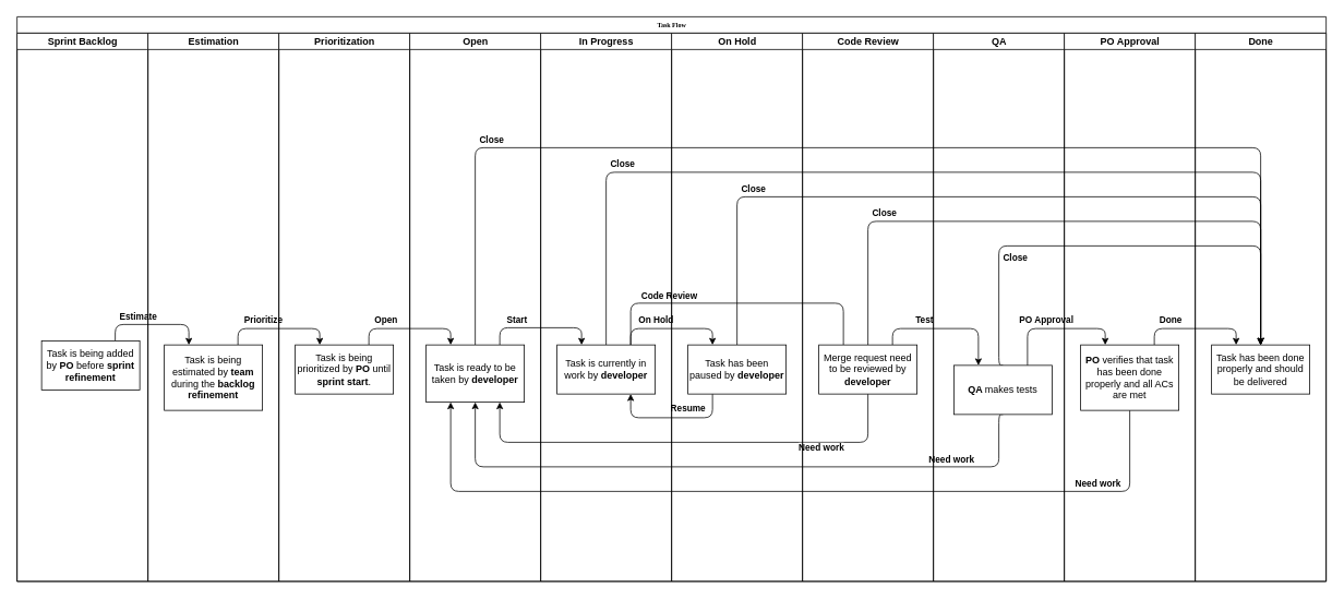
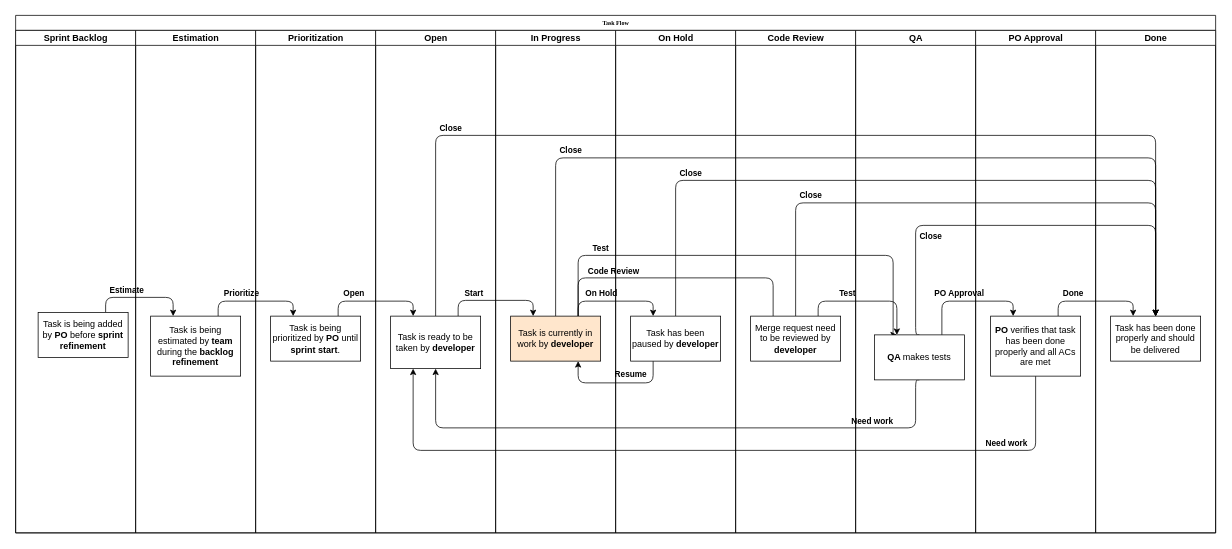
  <mxCell id="0" />
  <mxCell id="1" parent="0" />
  <mxCell id="2" value="Task Flow" style="swimlane;html=1;childLayout=stackLayout;startSize=20;shadow=0;labelBackgroundColor=none;strokeWidth=1;fontFamily=Verdana;fontSize=8;align=center;" parent="1" vertex="1"><mxGeometry x="20" y="20" width="1600" height="690" as="geometry" /></mxCell>
- <mxCell id="3" style="edgeStyle=orthogonalEdgeStyle;orthogonalLoop=1;jettySize=auto;html=1;exitX=0.5;exitY=1;exitDx=0;exitDy=0;entryX=0.75;entryY=1;entryDx=0;entryDy=0;" parent="2" source="54" target="48" edge="1"><mxGeometry relative="1" as="geometry"><Array as="points"><mxPoint x="1040" y="520" /><mxPoint x="590" y="520" /></Array></mxGeometry></mxCell>
- <mxCell id="4" value="Need work" style="edgeLabel;html=1;align=center;verticalAlign=middle;resizable=0;points=[];fontStyle=1" parent="3" vertex="1" connectable="0"><mxGeometry x="-0.791" y="-17" relative="1" as="geometry"><mxPoint x="-40.12" y="7" as="offset" /></mxGeometry></mxCell>
  <mxCell id="5" style="edgeStyle=orthogonalEdgeStyle;orthogonalLoop=1;jettySize=auto;html=1;exitX=0.5;exitY=1;exitDx=0;exitDy=0;entryX=0.5;entryY=1;entryDx=0;entryDy=0;" parent="2" source="56" target="48" edge="1"><mxGeometry relative="1" as="geometry"><Array as="points"><mxPoint x="1200" y="550" /><mxPoint x="560" y="550" /></Array></mxGeometry></mxCell>
  <mxCell id="6" value="Need work" style="edgeLabel;html=1;align=center;verticalAlign=middle;resizable=0;points=[];fontStyle=1" parent="5" vertex="1" connectable="0"><mxGeometry x="-0.777" y="-30" relative="1" as="geometry"><mxPoint x="-39.89" y="20" as="offset" /></mxGeometry></mxCell>
  <mxCell id="7" style="edgeStyle=orthogonalEdgeStyle;orthogonalLoop=1;jettySize=auto;html=1;exitX=0.5;exitY=1;exitDx=0;exitDy=0;entryX=0.25;entryY=1;entryDx=0;entryDy=0;" parent="2" source="58" target="48" edge="1"><mxGeometry relative="1" as="geometry"><Array as="points"><mxPoint x="1360" y="580" /><mxPoint x="530" y="580" /></Array></mxGeometry></mxCell>
  <mxCell id="8" value="Need work" style="edgeLabel;html=1;align=center;verticalAlign=middle;resizable=0;points=[];fontStyle=1" parent="7" vertex="1" connectable="0"><mxGeometry x="-0.81" y="-23" relative="1" as="geometry"><mxPoint x="-40" y="13.0" as="offset" /></mxGeometry></mxCell>
  <mxCell id="9" style="edgeStyle=orthogonalEdgeStyle;orthogonalLoop=1;jettySize=auto;html=1;exitX=0.75;exitY=0;exitDx=0;exitDy=0;entryX=0.25;entryY=0;entryDx=0;entryDy=0;" parent="2" source="44" target="46" edge="1"><mxGeometry relative="1" as="geometry" /></mxCell>
  <mxCell id="10" value="Prioritize" style="edgeLabel;html=1;align=center;verticalAlign=middle;resizable=0;points=[];fontStyle=1" parent="9" vertex="1" connectable="0"><mxGeometry x="-0.245" y="-1" relative="1" as="geometry"><mxPoint x="-2.5" y="-12" as="offset" /></mxGeometry></mxCell>
  <mxCell id="11" style="edgeStyle=orthogonalEdgeStyle;orthogonalLoop=1;jettySize=auto;html=1;exitX=0.75;exitY=0;exitDx=0;exitDy=0;entryX=0.25;entryY=0;entryDx=0;entryDy=0;" parent="2" source="46" target="48" edge="1"><mxGeometry relative="1" as="geometry" /></mxCell>
  <mxCell id="12" value="Open" style="edgeLabel;html=1;align=center;verticalAlign=middle;resizable=0;points=[];fontStyle=1" parent="11" vertex="1" connectable="0"><mxGeometry x="-0.245" y="-1" relative="1" as="geometry"><mxPoint x="-12.5" y="-12" as="offset" /></mxGeometry></mxCell>
  <mxCell id="13" style="edgeStyle=orthogonalEdgeStyle;orthogonalLoop=1;jettySize=auto;html=1;exitX=0.75;exitY=0;exitDx=0;exitDy=0;entryX=0.25;entryY=0;entryDx=0;entryDy=0;" parent="2" source="54" target="56" edge="1"><mxGeometry relative="1" as="geometry" /></mxCell>
  <mxCell id="14" value="Test" style="edgeLabel;html=1;align=center;verticalAlign=middle;resizable=0;points=[];fontStyle=1" parent="13" vertex="1" connectable="0"><mxGeometry x="0.262" y="-1" relative="1" as="geometry"><mxPoint x="-48.33" y="-12" as="offset" /></mxGeometry></mxCell>
  <mxCell id="15" style="edgeStyle=orthogonalEdgeStyle;orthogonalLoop=1;jettySize=auto;html=1;exitX=0.75;exitY=0;exitDx=0;exitDy=0;entryX=0.25;entryY=0;entryDx=0;entryDy=0;" parent="2" source="56" target="58" edge="1"><mxGeometry relative="1" as="geometry" /></mxCell>
  <mxCell id="16" value="PO Approval" style="edgeLabel;html=1;align=center;verticalAlign=middle;resizable=0;points=[];labelBackgroundColor=#FFFFFF;fontStyle=1" parent="15" vertex="1" connectable="0"><mxGeometry x="-0.304" y="-1" relative="1" as="geometry"><mxPoint x="11.67" y="-12" as="offset" /></mxGeometry></mxCell>
  <mxCell id="17" style="edgeStyle=orthogonalEdgeStyle;orthogonalLoop=1;jettySize=auto;html=1;exitX=0.75;exitY=0;exitDx=0;exitDy=0;entryX=0.25;entryY=0;entryDx=0;entryDy=0;" parent="2" source="58" target="60" edge="1"><mxGeometry relative="1" as="geometry" /></mxCell>
  <mxCell id="18" value="Done" style="edgeLabel;html=1;align=center;verticalAlign=middle;resizable=0;points=[];fontStyle=1" parent="17" vertex="1" connectable="0"><mxGeometry x="-0.443" relative="1" as="geometry"><mxPoint y="-11" as="offset" /></mxGeometry></mxCell>
  <mxCell id="19" style="edgeStyle=orthogonalEdgeStyle;orthogonalLoop=1;jettySize=auto;html=1;exitX=0.75;exitY=0;exitDx=0;exitDy=0;entryX=0.25;entryY=0;entryDx=0;entryDy=0;" parent="2" source="42" target="44" edge="1"><mxGeometry relative="1" as="geometry" /></mxCell>
  <mxCell id="20" value="Estimate" style="edgeLabel;html=1;align=center;verticalAlign=middle;resizable=0;points=[];fontStyle=1" parent="19" vertex="1" connectable="0"><mxGeometry x="0.242" y="2" relative="1" as="geometry"><mxPoint x="-37" y="-9" as="offset" /></mxGeometry></mxCell>
  <mxCell id="21" style="edgeStyle=orthogonalEdgeStyle;orthogonalLoop=1;jettySize=auto;html=1;exitX=0.75;exitY=0;exitDx=0;exitDy=0;entryX=0.25;entryY=0;entryDx=0;entryDy=0;" parent="2" source="48" target="50" edge="1"><mxGeometry relative="1" as="geometry"><Array as="points"><mxPoint x="590" y="380" /><mxPoint x="690" y="380" /></Array></mxGeometry></mxCell>
  <mxCell id="22" value="Start" style="edgeLabel;html=1;align=center;verticalAlign=middle;resizable=0;points=[];fontStyle=1" parent="21" vertex="1" connectable="0"><mxGeometry x="-0.189" y="1" relative="1" as="geometry"><mxPoint x="-16.71" y="-10" as="offset" /></mxGeometry></mxCell>
  <mxCell id="23" style="edgeStyle=orthogonalEdgeStyle;orthogonalLoop=1;jettySize=auto;html=1;exitX=0.75;exitY=0;exitDx=0;exitDy=0;entryX=0.25;entryY=0;entryDx=0;entryDy=0;endArrow=none;" parent="2" source="50" target="54" edge="1"><mxGeometry relative="1" as="geometry"><Array as="points"><mxPoint x="750" y="350" /><mxPoint x="1010" y="350" /></Array></mxGeometry></mxCell>
  <mxCell id="24" value="Code Review" style="edgeLabel;html=1;align=center;verticalAlign=middle;resizable=0;points=[];fontStyle=1" parent="23" vertex="1" connectable="0"><mxGeometry x="0.091" relative="1" as="geometry"><mxPoint x="-99.89" y="-10" as="offset" /></mxGeometry></mxCell>
  <mxCell id="25" style="edgeStyle=orthogonalEdgeStyle;orthogonalLoop=1;jettySize=auto;html=1;exitX=0.75;exitY=0;exitDx=0;exitDy=0;entryX=0.25;entryY=0;entryDx=0;entryDy=0;" parent="2" source="50" target="52" edge="1"><mxGeometry relative="1" as="geometry" /></mxCell>
  <mxCell id="26" value="On Hold" style="edgeLabel;html=1;align=center;verticalAlign=middle;resizable=0;points=[];fontStyle=1" parent="25" vertex="1" connectable="0"><mxGeometry x="-0.247" relative="1" as="geometry"><mxPoint x="-2.94" y="-11" as="offset" /></mxGeometry></mxCell>
  <mxCell id="27" style="edgeStyle=orthogonalEdgeStyle;orthogonalLoop=1;jettySize=auto;html=1;exitX=0.25;exitY=1;exitDx=0;exitDy=0;entryX=0.75;entryY=1;entryDx=0;entryDy=0;" parent="2" source="52" target="50" edge="1"><mxGeometry relative="1" as="geometry"><Array as="points"><mxPoint x="850" y="490" /><mxPoint x="750" y="490" /></Array></mxGeometry></mxCell>
  <mxCell id="28" value="Resume" style="edgeLabel;html=1;align=center;verticalAlign=middle;resizable=0;points=[];fontStyle=1" parent="27" vertex="1" connectable="0"><mxGeometry x="-0.734" y="-23" relative="1" as="geometry"><mxPoint x="-7.05" y="-4.75" as="offset" /></mxGeometry></mxCell>
+ <mxCell id="29" style="edgeStyle=orthogonalEdgeStyle;rounded=1;orthogonalLoop=1;jettySize=auto;html=1;exitX=0.75;exitY=0;exitDx=0;exitDy=0;entryX=0.25;entryY=0;entryDx=0;entryDy=0;" parent="2" source="50" target="56" edge="1"><mxGeometry relative="1" as="geometry"><Array as="points"><mxPoint x="750" y="320" /><mxPoint x="1170" y="320" /></Array></mxGeometry></mxCell>
+ <mxCell id="30" value="Test" style="edgeLabel;html=1;align=center;verticalAlign=middle;resizable=0;points=[];fontStyle=1" parent="29" vertex="1" connectable="0"><mxGeometry x="-0.384" y="-2" relative="1" as="geometry"><mxPoint x="-77.88" y="-12" as="offset" /></mxGeometry></mxCell>
  <mxCell id="31" style="edgeStyle=orthogonalEdgeStyle;rounded=1;orthogonalLoop=1;jettySize=auto;html=1;exitX=0.5;exitY=0;exitDx=0;exitDy=0;entryX=0.5;entryY=0;entryDx=0;entryDy=0;" parent="2" source="48" target="60" edge="1"><mxGeometry relative="1" as="geometry"><Array as="points"><mxPoint x="560" y="160" /><mxPoint x="1520" y="160" /></Array></mxGeometry></mxCell>
  <mxCell id="32" value="Close" style="edgeLabel;align=center;verticalAlign=middle;resizable=0;points=[];fontStyle=1;labelBackgroundColor=none;spacing=6;html=1;" parent="31" vertex="1" connectable="0"><mxGeometry x="-0.74" y="-28" relative="1" as="geometry"><mxPoint x="-8.05" y="-63.95" as="offset" /></mxGeometry></mxCell>
  <mxCell id="33" style="edgeStyle=orthogonalEdgeStyle;rounded=1;orthogonalLoop=1;jettySize=auto;html=1;exitX=0.5;exitY=0;exitDx=0;exitDy=0;entryX=0.5;entryY=0;entryDx=0;entryDy=0;" parent="2" source="50" target="60" edge="1"><mxGeometry relative="1" as="geometry"><Array as="points"><mxPoint x="720" y="190" /><mxPoint x="1520" y="190" /></Array></mxGeometry></mxCell>
  <mxCell id="34" value="Close" style="edgeLabel;html=1;align=center;verticalAlign=middle;resizable=0;points=[];fontStyle=1" parent="33" vertex="1" connectable="0"><mxGeometry x="-0.739" y="-23" relative="1" as="geometry"><mxPoint x="-3.05" y="-62.18" as="offset" /></mxGeometry></mxCell>
  <mxCell id="35" style="edgeStyle=orthogonalEdgeStyle;rounded=1;orthogonalLoop=1;jettySize=auto;html=1;exitX=0.5;exitY=0;exitDx=0;exitDy=0;entryX=0.5;entryY=0;entryDx=0;entryDy=0;" parent="2" source="52" target="60" edge="1"><mxGeometry relative="1" as="geometry"><Array as="points"><mxPoint x="880" y="220" /><mxPoint x="1520" y="220" /></Array></mxGeometry></mxCell>
  <mxCell id="36" value="&lt;b&gt;Close&lt;/b&gt;" style="edgeLabel;html=1;align=center;verticalAlign=middle;resizable=0;points=[];" parent="35" vertex="1" connectable="0"><mxGeometry x="-0.747" y="-18" relative="1" as="geometry"><mxPoint x="1.95" y="-63.95" as="offset" /></mxGeometry></mxCell>
  <mxCell id="37" style="edgeStyle=orthogonalEdgeStyle;rounded=1;orthogonalLoop=1;jettySize=auto;html=1;exitX=0.5;exitY=0;exitDx=0;exitDy=0;entryX=0.5;entryY=0;entryDx=0;entryDy=0;" parent="2" source="54" target="60" edge="1"><mxGeometry relative="1" as="geometry"><Array as="points"><mxPoint x="1040" y="250" /><mxPoint x="1520" y="250" /></Array></mxGeometry></mxCell>
  <mxCell id="38" value="&lt;b&gt;Close&lt;/b&gt;" style="edgeLabel;html=1;align=center;verticalAlign=middle;resizable=0;points=[];" parent="37" vertex="1" connectable="0"><mxGeometry x="-0.684" y="-20" relative="1" as="geometry"><mxPoint x="-0.05" y="-37.48" as="offset" /></mxGeometry></mxCell>
  <mxCell id="39" style="edgeStyle=orthogonalEdgeStyle;rounded=1;orthogonalLoop=1;jettySize=auto;html=1;exitX=0.5;exitY=0;exitDx=0;exitDy=0;entryX=0.5;entryY=0;entryDx=0;entryDy=0;" parent="2" source="56" target="60" edge="1"><mxGeometry relative="1" as="geometry"><Array as="points"><mxPoint x="1200" y="280" /><mxPoint x="1520" y="280" /></Array></mxGeometry></mxCell>
  <mxCell id="40" value="&lt;b&gt;Close&lt;/b&gt;" style="edgeLabel;html=1;align=center;verticalAlign=middle;resizable=0;points=[];" parent="39" vertex="1" connectable="0"><mxGeometry x="-0.59" y="-19" relative="1" as="geometry"><mxPoint x="0.94" y="-15.72" as="offset" /></mxGeometry></mxCell>
  <mxCell id="41" value="Sprint Backlog" style="swimlane;html=1;startSize=20;" parent="2" vertex="1"><mxGeometry y="20" width="160" height="670" as="geometry" /></mxCell>
  <mxCell id="42" value="Task is being added by &lt;b&gt;PO &lt;/b&gt;before &lt;b&gt;sprint refinement&lt;/b&gt;" style="whiteSpace=wrap;html=1;" parent="41" vertex="1"><mxGeometry x="30" y="376" width="120" height="60" as="geometry" /></mxCell>
  <mxCell id="43" value="Estimation" style="swimlane;html=1;startSize=20;" parent="2" vertex="1"><mxGeometry x="160" y="20" width="160" height="670" as="geometry" /></mxCell>
  <mxCell id="44" value="Task is being estimated by &lt;b&gt;team &lt;/b&gt;during the &lt;b&gt;backlog refinement&lt;/b&gt;" style="whiteSpace=wrap;html=1;" parent="43" vertex="1"><mxGeometry x="20" y="381" width="120" height="80" as="geometry" /></mxCell>
  <mxCell id="45" value="Prioritization" style="swimlane;html=1;startSize=20;" parent="2" vertex="1"><mxGeometry x="320" y="20" width="160" height="670" as="geometry"><mxRectangle x="320" y="20" width="30" height="730" as="alternateBounds" /></mxGeometry></mxCell>
  <mxCell id="46" value="Task is being prioritized by &lt;b&gt;PO &lt;/b&gt;until &lt;b&gt;sprint start&lt;/b&gt;." style="whiteSpace=wrap;html=1;" parent="45" vertex="1"><mxGeometry x="20" y="381" width="120" height="60" as="geometry" /></mxCell>
  <mxCell id="47" value="Open" style="swimlane;html=1;startSize=20;" parent="2" vertex="1"><mxGeometry x="480" y="20" width="160" height="670" as="geometry" /></mxCell>
  <mxCell id="48" value="Task is ready to be taken by &lt;b&gt;developer&lt;/b&gt;" style="whiteSpace=wrap;html=1;" parent="47" vertex="1"><mxGeometry x="20" y="381" width="120" height="70" as="geometry" /></mxCell>
  <mxCell id="49" value="In Progress" style="swimlane;html=1;startSize=20;" parent="2" vertex="1"><mxGeometry x="640" y="20" width="160" height="670" as="geometry" /></mxCell>
- <mxCell id="50" value="Task is currently in work by &lt;b&gt;developer&lt;/b&gt;" style="whiteSpace=wrap;html=1;" parent="49" vertex="1"><mxGeometry x="20" y="381" width="120" height="60" as="geometry" /></mxCell>
+ <mxCell id="50" value="Task is currently in work by &lt;b&gt;developer&lt;/b&gt;" style="whiteSpace=wrap;html=1;fillColor=#ffe6cc;" parent="49" vertex="1"><mxGeometry x="20" y="381" width="120" height="60" as="geometry" /></mxCell>
  <mxCell id="51" value="On Hold" style="swimlane;html=1;startSize=20;" parent="2" vertex="1"><mxGeometry x="800" y="20" width="160" height="670" as="geometry" /></mxCell>
  <mxCell id="52" value="Task has been paused by &lt;b&gt;developer&lt;/b&gt;" style="whiteSpace=wrap;html=1;" parent="51" vertex="1"><mxGeometry x="20" y="381" width="120" height="60" as="geometry" /></mxCell>
  <mxCell id="53" value="Code Review" style="swimlane;html=1;startSize=20;" parent="2" vertex="1"><mxGeometry x="960" y="20" width="160" height="670" as="geometry" /></mxCell>
  <mxCell id="54" value="Merge request need to be reviewed by &lt;b&gt;developer&lt;/b&gt;" style="whiteSpace=wrap;html=1;" parent="53" vertex="1"><mxGeometry x="20" y="381" width="120" height="60" as="geometry" /></mxCell>
  <mxCell id="55" value="QA" style="swimlane;html=1;startSize=20;" parent="2" vertex="1"><mxGeometry x="1120" y="20" width="160" height="670" as="geometry" /></mxCell>
  <mxCell id="56" value="&lt;b&gt;QA &lt;/b&gt;makes tests" style="whiteSpace=wrap;html=1;" parent="55" vertex="1"><mxGeometry x="25" y="406" width="120" height="60" as="geometry" /></mxCell>
  <mxCell id="57" value="PO Approval" style="swimlane;html=1;startSize=20;" parent="2" vertex="1"><mxGeometry x="1280" y="20" width="160" height="670" as="geometry" /></mxCell>
  <mxCell id="58" value="&lt;b&gt;PO &lt;/b&gt;verifies that task has been done properly and all ACs are met" style="whiteSpace=wrap;html=1;" parent="57" vertex="1"><mxGeometry x="20" y="381" width="120" height="80" as="geometry" /></mxCell>
  <mxCell id="59" value="Done" style="swimlane;html=1;startSize=20;" parent="2" vertex="1"><mxGeometry x="1440" y="20" width="160" height="670" as="geometry" /></mxCell>
  <mxCell id="60" value="Task has been done properly and should be delivered" style="whiteSpace=wrap;html=1;" parent="59" vertex="1"><mxGeometry x="20" y="381" width="120" height="60" as="geometry" /></mxCell>
